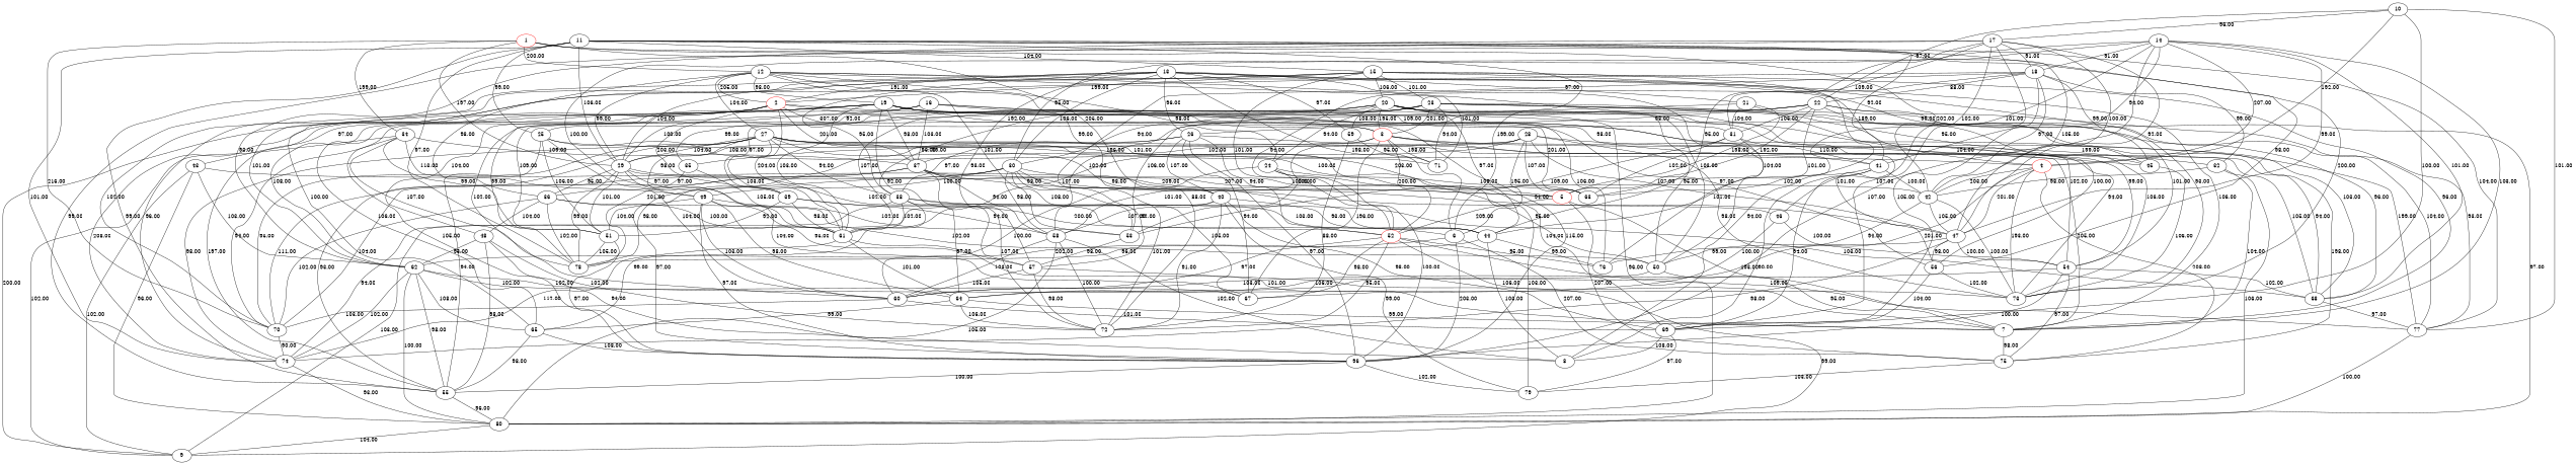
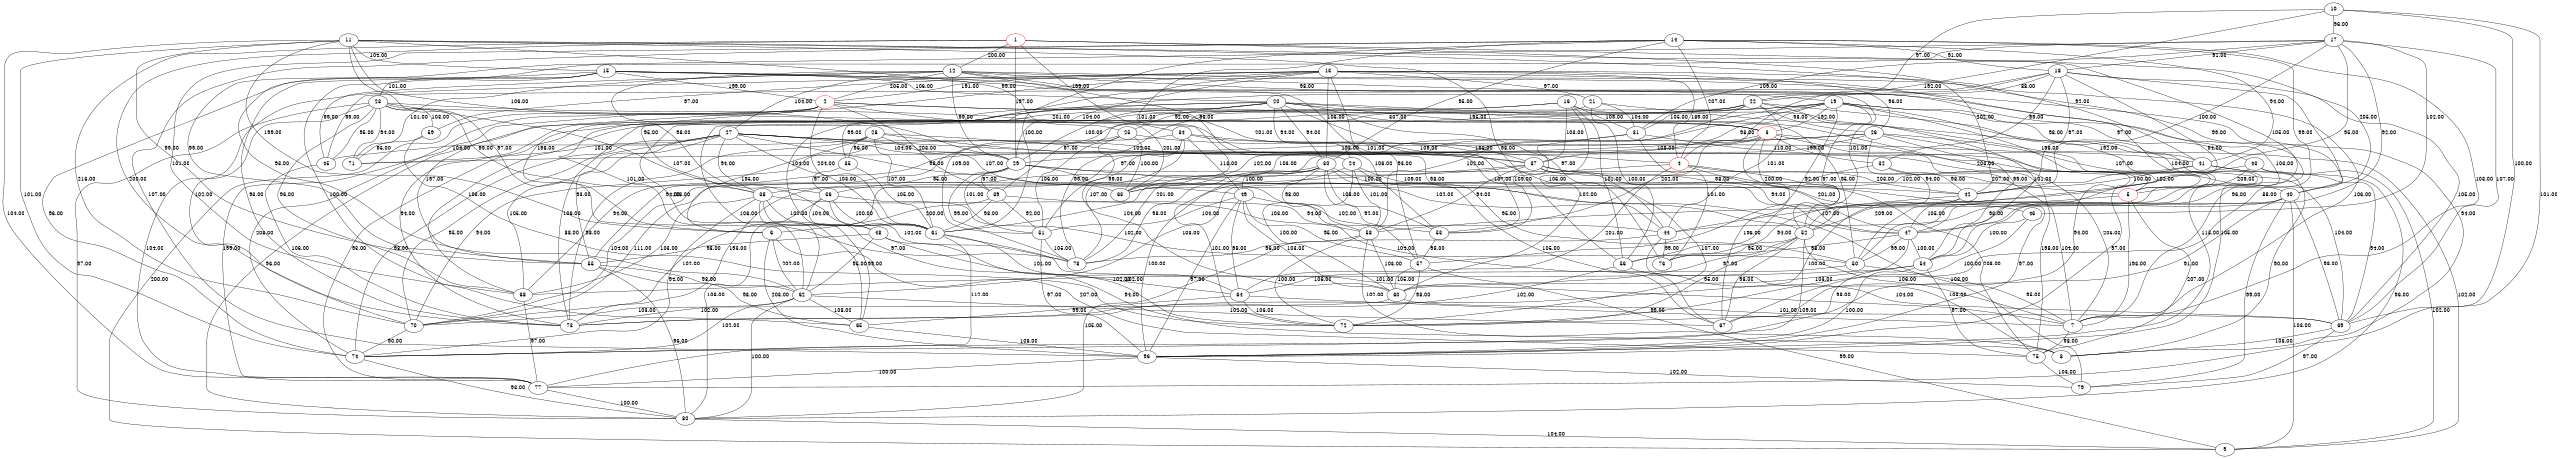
  graph {
    node [color=black]
    6
    62
    n3 [label=96]
    75
    73
    67
    74
    65
    80
    77
    79
    44
    8
    76
    78
    45
    46
    54
    60
    68
    47
    50
    56
    64
    7
    69
    48
    55
    72
    49
    51
    53
    57
    9
    70
-   52 [color=red]
+   52
    10
    17
    4 [color=red]
    22
    18
    31
    42
    26
    58
    5 [color=red]
    11
    15
    25
    29
    41
    2 [color=red]
    20
    23
    63
    36
    39
    12
    19
    24
    27
    71
    40
    61
    37
    3 [color=red]
    43
    38
    13
    59
    21
    30
    14
    32
    35
    16
    1 [color=red]
    34
    28
    6 -- 62 [label=202.00]
    6 -- n3 [label=203.00]
    6 -- 75 [label=207.00]
    62 -- 73 [label=102.00]
    62 -- 67 [label=102.00]
    62 -- 74 [label=102.00]
    62 -- 65 [label=108.00]
    62 -- 80 [label=100.00]
-   n3 -- 55 [label=100.00]
+   n3 -- 77 [label=100.00]
    n3 -- 79 [label=102.00]
    75 -- 79 [label=103.00]
    74 -- 80 [label=93.00]
    65 -- n3 [label=108.00]
    80 -- 9 [label=104.00]
    77 -- 80 [label=100.00]
    44 -- 8 [label=103.00]
    44 -- 76 [label=99.00]
    44 -- 78 [label=96.00]
    45 -- 73 [label=106.00]
    46 -- 67 [label=100.00]
    46 -- 54 [label=100.00]
    54 -- n3 [label=100.00]
    54 -- 75 [label=97.00]
    54 -- 60 [label=103.00]
    54 -- 68 [label=102.00]
    60 -- 69 [label=101.00]
    60 -- 70 [label=103.00]
    68 -- 77 [label=97.00]
    47 -- 74 [label=98.00]
    47 -- 54 [label=100.00]
    47 -- 50 [label=99.00]
    47 -- 56 [label=98.00]
    50 -- 64 [label=106.00]
    50 -- 7 [label=95.00]
    56 -- 73 [label=102.00]
    56 -- 69 [label=104.00]
    64 -- 65 [label=99.00]
    64 -- 7 [label=99.00]
    64 -- 72 [label=106.00]
    7 -- 75 [label=98.00]
    69 -- 79 [label=97.00]
    69 -- 8 [label=108.00]
    48 -- 62 [label=95.00]
    48 -- 8 [label=94.00]
    48 -- 55 [label=98.00]
    48 -- 72 [label=102.00]
    55 -- 62 [label=98.00]
    55 -- 65 [label=98.00]
    55 -- 80 [label=96.00]
    49 -- n3 [label=97.00]
    49 -- 60 [label=103.00]
    49 -- 64 [label=98.00]
    49 -- 51 [label=104.00]
    49 -- 53 [label=102.00]
    49 -- 57 [label=95.00]
    51 -- n3 [label=97.00]
    51 -- 78 [label=105.00]
    53 -- 57 [label=98.00]
    57 -- 60 [label=105.00]
    57 -- 72 [label=98.00]
    57 -- 9 [label=99.00]
    70 -- 74 [label=90.00]
    52 -- 67 [label=98.00]
    52 -- 77 [label=109.00]
    52 -- 76 [label=95.00]
    52 -- 60 [label=97.00]
    52 -- 7 [label=106.00]
    52 -- 72 [label=95.00]
    10 -- 77 [label=101.00]
    10 -- 69 [label=100.00]
    10 -- 17 [label=96.00]
    10 -- 4 [label=192.00]
    10 -- 22 [label=97.00]
    17 -- 62 [label=93.00]
    17 -- 44 [label=95.00]
    17 -- 46 [label=102.00]
    17 -- 47 [label=92.00]
    17 -- 69 [label=107.00]
    17 -- 55 [label=99.00]
    17 -- 18 [label=91.00]
    17 -- 31 [label=109.00]
    17 -- 42 [label=100.00]
    4 -- 75 [label=208.00]
    4 -- 73 [label=193.00]
    4 -- 47 [label=201.00]
    4 -- 64 [label=201.00]
    4 -- 42 [label=203.00]
    22 -- 73 [label=106.00]
    22 -- 77 [label=93.00]
    22 -- 44 [label=101.00]
    22 -- 54 [label=101.00]
    22 -- 51 [label=109.00]
    22 -- 31 [label=105.00]
    22 -- 26 [label=98.00]
    22 -- 58 [label=102.00]
    22 -- 5 [label=192.00]
    18 -- 62 [label=101.00]
    18 -- 45 [label=99.00]
    18 -- 69 [label=105.00]
    18 -- 72 [label=88.00]
    18 -- 52 [label=94.00]
    18 -- 22 [label=88.00]
    18 -- 42 [label=97.00]
    18 -- 32 [label=99.00]
    31 -- 76 [label=101.00]
    31 -- 53 [label=109.00]
    31 -- 41 [label=110.00]
    31 -- 63 [label=102.00]
    42 -- 73 [label=100.00]
    42 -- 76 [label=94.00]
    42 -- 47 [label=105.00]
    26 -- n3 [label=97.00]
    26 -- 67 [label=94.00]
    26 -- 68 [label=94.00]
    26 -- 52 [label=94.00]
    26 -- 29 [label=108.00]
    26 -- 40 [label=107.00]
    26 -- 38 [label=97.00]
    58 -- 80 [label=105.00]
    58 -- 8 [label=102.00]
    58 -- 60 [label=103.00]
    58 -- 72 [label=100.00]
    5 -- 75 [label=207.00]
    5 -- 7 [label=193.00]
    5 -- 52 [label=209.00]
    11 -- 6 [label=199.00]
    11 -- 74 [label=101.00]
    11 -- 77 [label=104.00]
    11 -- 78 [label=97.00]
    11 -- 47 [label=105.00]
    11 -- 56 [label=98.00]
    11 -- 55 [label=99.00]
    11 -- 15 [label=104.00]
    11 -- 25 [label=99.00]
    11 -- 29 [label=106.00]
    11 -- 41 [label=92.00]
    15 -- 73 [label=93.00]
    15 -- 74 [label=96.00]
    15 -- 65 [label=100.00]
    15 -- 8 [label=94.00]
    15 -- 7 [label=96.00]
    15 -- 52 [label=101.00]
    15 -- 2 [label=199.00]
    15 -- 20 [label=106.00]
    15 -- 23 [label=101.00]
    25 -- 60 [label=104.00]
    25 -- 55 [label=94.00]
    25 -- 51 [label=106.00]
    25 -- 4 [label=196.00]
    25 -- 63 [label=100.00]
    29 -- 67 [label=104.00]
    29 -- 78 [label=99.00]
    29 -- 51 [label=101.00]
    29 -- 52 [label=102.00]
    29 -- 5 [label=207.00]
    29 -- 36 [label=95.00]
    29 -- 39 [label=97.00]
    41 -- 8 [label=90.00]
    41 -- 69 [label=94.00]
    41 -- 42 [label=100.00]
    41 -- 63 [label=102.00]
    2 -- 74 [label=208.00]
    2 -- 77 [label=199.00]
    2 -- 55 [label=197.00]
    2 -- 9 [label=200.00]
    2 -- 63 [label=201.00]
    2 -- 39 [label=203.00]
    2 -- 61 [label=204.00]
    2 -- 37 [label=201.00]
    2 -- 3 [label=307.00]
    20 -- 73 [label=94.00]
    20 -- 80 [label=96.00]
    20 -- 44 [label=97.00]
    20 -- 76 [label=106.00]
    20 -- 54 [label=99.00]
    20 -- 50 [label=95.00]
    20 -- 25 [label=92.00]
    20 -- 29 [label=100.00]
    20 -- 24 [label=94.00]
    20 -- 3 [label=195.00]
    20 -- 30 [label=94.00]
    20 -- 35 [label=99.00]
    23 -- 80 [label=97.00]
    23 -- 77 [label=104.00]
    23 -- 45 [label=95.00]
    23 -- 68 [label=96.00]
    23 -- 53 [label=106.00]
    23 -- 71 [label=94.00]
    23 -- 61 [label=107.00]
    23 -- 3 [label=201.00]
    23 -- 38 [label=99.00]
    23 -- 59 [label=103.00]
    36 -- 78 [label=102.00]
    36 -- 50 [label=102.00]
    36 -- 48 [label=104.00]
    36 -- 70 [label=102.00]
    36 -- 61 [label=100.00]
    39 -- 6 [label=200.00]
    39 -- 51 [label=92.00]
    39 -- 58 [label=94.00]
    39 -- 61 [label=98.00]
    12 -- 45 [label=99.00]
    12 -- 50 [label=103.00]
    12 -- 53 [label=101.00]
    12 -- 29 [label=99.00]
    12 -- 2 [label=205.00]
    12 -- 36 [label=98.00]
    12 -- 19 [label=98.00]
    12 -- 24 [label=98.00]
    12 -- 27 [label=104.00]
    12 -- 71 [label=101.00]
    12 -- 40 [label=99.00]
    19 -- 62 [label=108.00]
    19 -- n3 [label=105.00]
    19 -- 65 [label=106.00]
    19 -- 54 [label=102.00]
    19 -- 68 [label=103.00]
    19 -- 56 [label=97.00]
    19 -- 57 [label=92.00]
    19 -- 41 [label=98.00]
    19 -- 61 [label=103.00]
    19 -- 37 [label=98.00]
    19 -- 3 [label=192.00]
    19 -- 43 [label=97.00]
    24 -- n3 [label=100.00]
    24 -- 79 [label=103.00]
    24 -- 60 [label=100.00]
    24 -- 42 [label=109.00]
    24 -- 58 [label=101.00]
    27 -- 74 [label=98.00]
    27 -- 44 [label=98.00]
    27 -- 68 [label=105.00]
    27 -- 69 [label=104.00]
    27 -- 55 [label=93.00]
    27 -- 49 [label=98.00]
    27 -- 70 [label=95.00]
    27 -- 5 [label=203.00]
    27 -- 29 [label=104.00]
    27 -- 71 [label=101.00]
    27 -- 61 [label=103.00]
    27 -- 38 [label=94.00]
    40 -- 79 [label=99.00]
    40 -- 44 [label=93.00]
    40 -- 69 [label=98.00]
    40 -- 72 [label=91.00]
    40 -- 9 [label=103.00]
    40 -- 58 [label=107.00]
    61 -- 74 [label=112.00]
    61 -- 64 [label=101.00]
    61 -- 7 [label=101.00]
    37 -- n3 [label=97.00]
    37 -- 46 [label=98.00]
    37 -- 47 [label=94.00]
    37 -- 72 [label=107.00]
    37 -- 70 [label=111.00]
    37 -- 58 [label=94.00]
    37 -- 63 [label=100.00]
    3 -- 75 [label=198.00]
    3 -- 67 [label=196.00]
    3 -- 78 [label=201.00]
    3 -- 7 [label=205.00]
    3 -- 53 [label=202.00]
    3 -- 52 [label=200.00]
    3 -- 71 [label=198.00]
    3 -- 32 [label=199.00]
    43 -- 62 [label=103.00]
    43 -- 80 [label=96.00]
    43 -- 9 [label=102.00]
    43 -- 5 [label=209.00]
    38 -- 74 [label=94.00]
    38 -- 65 [label=99.00]
    38 -- 44 [label=103.00]
    38 -- 68 [label=103.00]
    38 -- 64 [label=97.00]
    38 -- 61 [label=102.00]
    13 -- 6 [label=198.00]
    13 -- 50 [label=104.00]
    13 -- 7 [label=106.00]
    13 -- 57 [label=93.00]
    13 -- 70 [label=102.00]
    13 -- 4 [label=189.00]
    13 -- 26 [label=96.00]
    13 -- 29 [label=104.00]
    13 -- 2 [label=191.00]
    13 -- 38 [label=95.00]
    13 -- 59 [label=97.00]
    13 -- 21 [label=97.00]
    13 -- 30 [label=106.00]
    59 -- 72 [label=88.00]
    59 -- 71 [label=95.00]
    21 -- 56 [label=100.00]
    21 -- 31 [label=104.00]
    21 -- 5 [label=198.00]
    21 -- 39 [label=97.00]
    30 -- 67 [label=105.00]
    30 -- 78 [label=98.00]
    30 -- 50 [label=95.00]
    30 -- 72 [label=101.00]
    30 -- 49 [label=100.00]
    30 -- 53 [label=108.00]
    30 -- 57 [label=92.00]
    30 -- 70 [label=104.00]
    30 -- 58 [label=98.00]
    14 -- n3 [label=107.00]
    14 -- 68 [label=101.00]
    14 -- 47 [label=99.00]
    14 -- 7 [label=103.00]
    14 -- 4 [label=207.00]
    14 -- 18 [label=91.00]
    14 -- 41 [label=94.00]
    14 -- 63 [label=101.00]
    14 -- 61 [label=100.00]
    14 -- 30 [label=95.00]
    32 -- 80 [label=106.00]
    32 -- 7 [label=104.00]
    32 -- 42 [label=98.00]
    35 -- 36 [label=97.00]
    35 -- 61 [label=105.00]
    16 -- n3 [label=115.00]
    16 -- 78 [label=99.00]
    16 -- 60 [label=102.00]
    16 -- 56 [label=101.00]
    16 -- 48 [label=104.00]
    16 -- 31 [label=109.00]
    16 -- 37 [label=103.00]
    1 -- 73 [label=200.00]
    1 -- 70 [label=216.00]
    1 -- 42 [label=202.00]
    1 -- 29 [label=197.00]
    1 -- 12 [label=200.00]
    1 -- 40 [label=205.00]
    1 -- 34 [label=199.00]
    34 -- 78 [label=107.00]
    34 -- 49 [label=113.00]
    34 -- 51 [label=99.00]
    34 -- 9 [label=102.00]
    34 -- 70 [label=94.00]
    34 -- 37 [label=109.00]
    28 -- 6 [label=195.00]
    28 -- 73 [label=98.00]
    28 -- 45 [label=104.00]
    28 -- 47 [label=107.00]
    28 -- 63 [label=107.00]
    28 -- 61 [label=107.00]
    28 -- 37 [label=102.00]
    28 -- 35 [label=96.00]
  }
